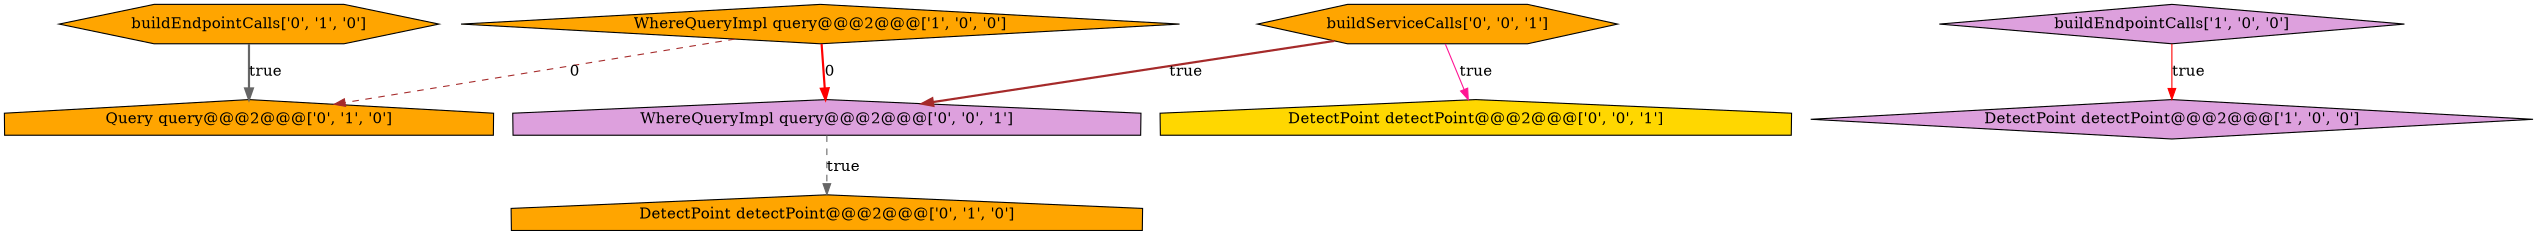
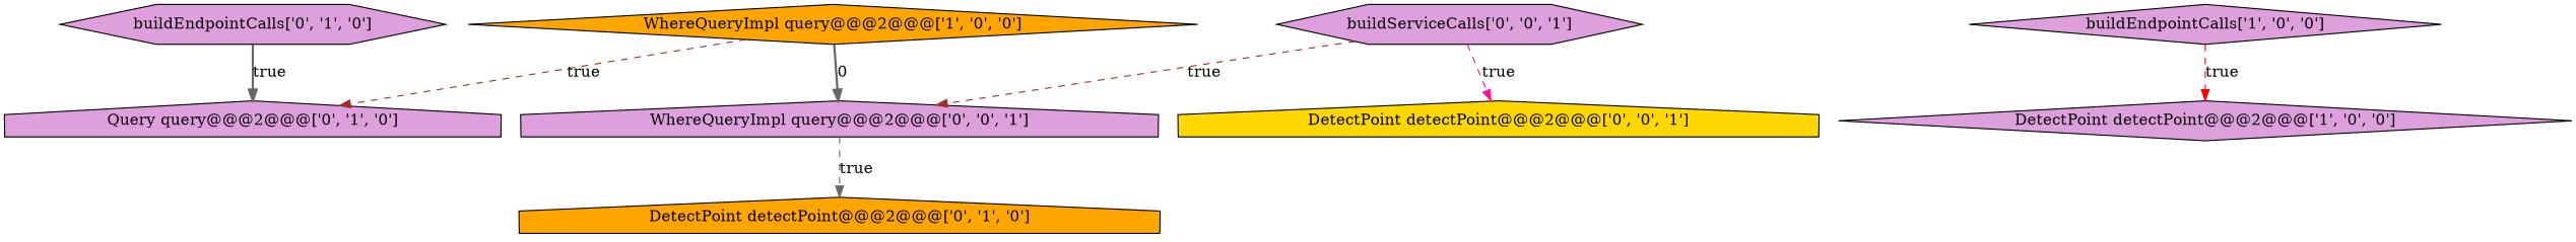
  digraph {
    node [fillcolor=orange shape=house style=filled]
    edge [color=brown style=bold]
    n1 [label="DetectPoint detectPoint@@@2@@@['0', '1', '0']"]
    n2 [fillcolor=gold label="DetectPoint detectPoint@@@2@@@['0', '0', '1']"]
    n3 [label="WhereQueryImpl query@@@2@@@['1', '0', '0']" shape=diamond]
-   n4 [label="Query query@@@2@@@['0', '1', '0']"]
+   n4 [fillcolor=plum label="Query query@@@2@@@['0', '1', '0']"]
    n5 [fillcolor=plum label="WhereQueryImpl query@@@2@@@['0', '0', '1']"]
-   n6 [label="buildEndpointCalls['0', '1', '0']" shape=hexagon]
+   n6 [fillcolor=plum label="buildEndpointCalls['0', '1', '0']" shape=hexagon]
    n7 [fillcolor=plum label="buildEndpointCalls['1', '0', '0']" shape=diamond]
    n8 [fillcolor=plum label="DetectPoint detectPoint@@@2@@@['1', '0', '0']" shape=diamond]
-   n9 [label="buildServiceCalls['0', '0', '1']" shape=hexagon]
-   n3 -> n4 [label=0 style=dashed]
-   n3 -> n5 [color=red label=0]
+   n9 [fillcolor=plum label="buildServiceCalls['0', '0', '1']" shape=hexagon]
+   n3 -> n4 [label=true style=dashed]
+   n3 -> n5 [color=gray40 label=0]
    n5 -> n1 [color=gray40 label=true style=dashed]
    n6 -> n4 [color=gray40 label=true]
-   n7 -> n8 [color=red label=true style=solid]
-   n9 -> n2 [color=deeppink label=true style=solid]
-   n9 -> n5 [label=true]
+   n7 -> n8 [color=red label=true style=dashed]
+   n9 -> n2 [color=deeppink label=true style=dashed]
+   n9 -> n5 [label=true style=dashed]
  }
